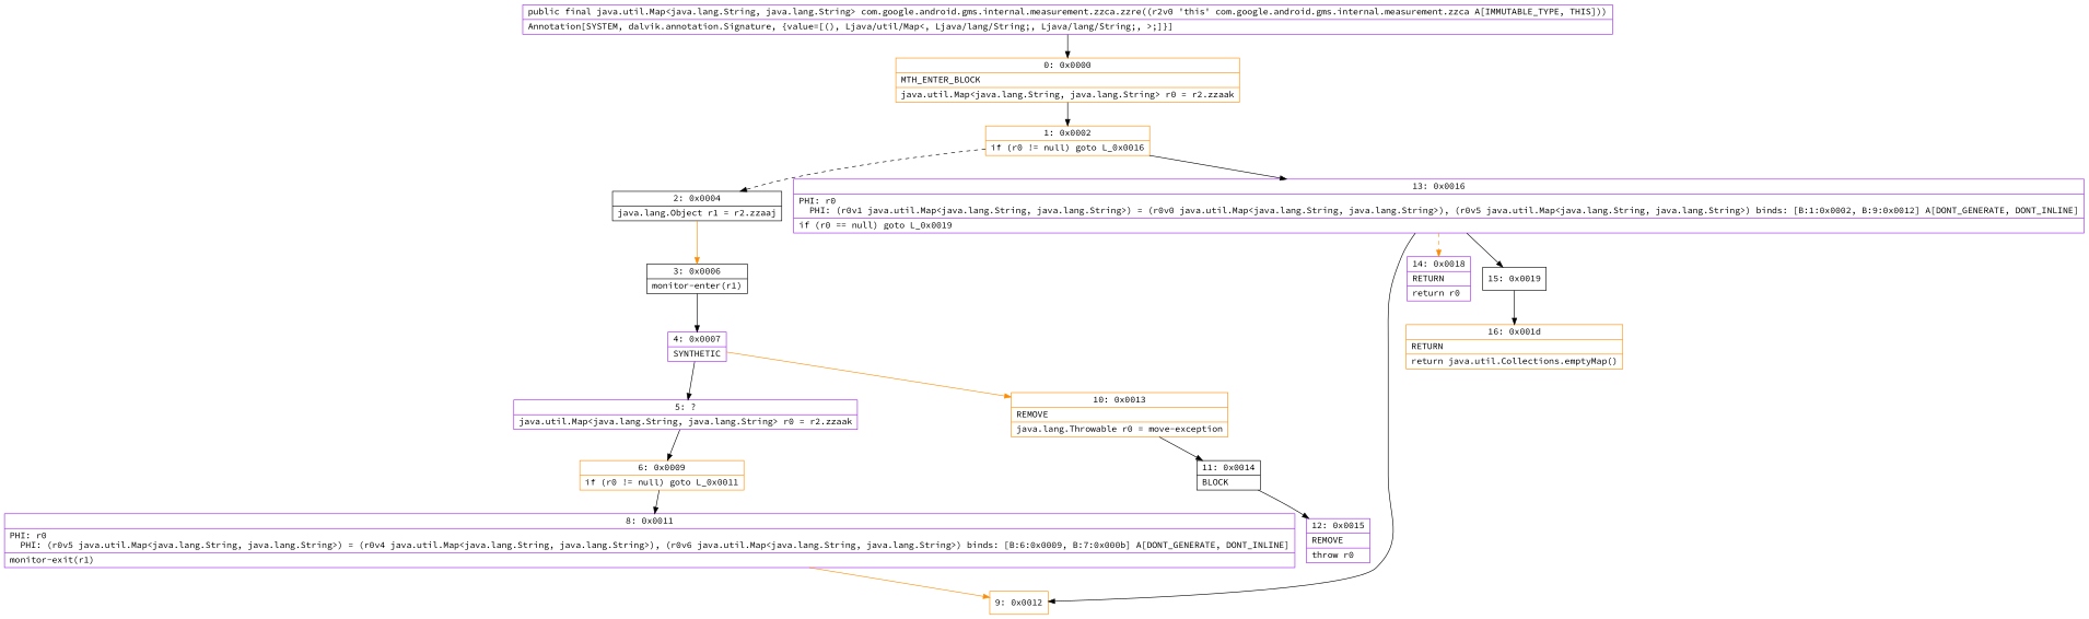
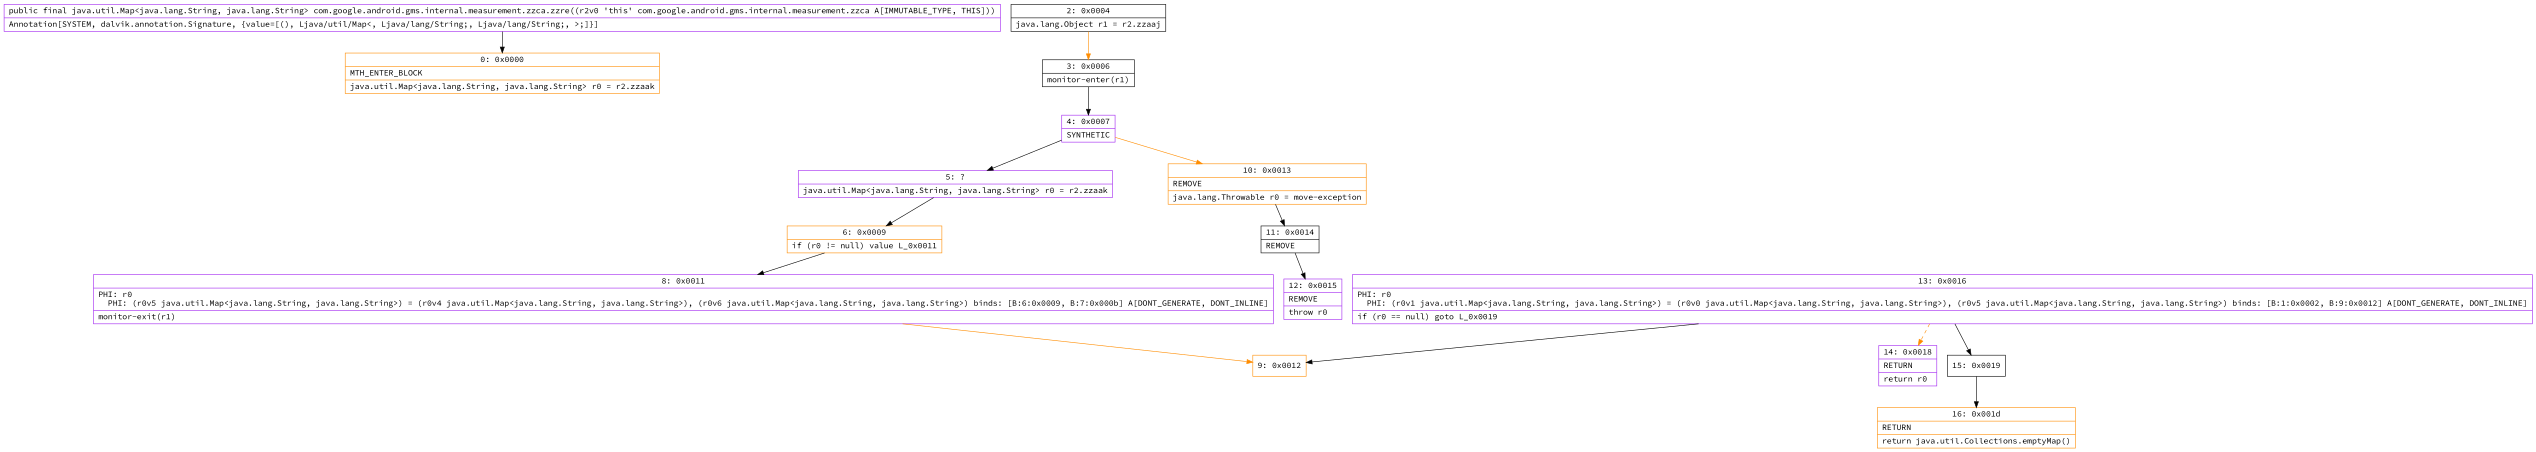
  digraph {
    fontname="Source Code Pro"
    node [color=purple fontname="Source Code Pro" shape=record]
    edge [color=black fontname="Source Code Pro"]
    n1 [color=darkorange label="{0\:\ 0x0000|MTH_ENTER_BLOCK\l|java.util.Map\<java.lang.String, java.lang.String\> r0 = r2.zzaak\l}"]
-   n2 [color=darkorange label="{1\:\ 0x0002|if (r0 != null) goto L_0x0016\l}"]
    n3 [color=black label="{2\:\ 0x0004|java.lang.Object r1 = r2.zzaaj\l}"]
    n4 [label="{13\:\ 0x0016|PHI: r0 \l  PHI: (r0v1 java.util.Map\<java.lang.String, java.lang.String\>) = (r0v0 java.util.Map\<java.lang.String, java.lang.String\>), (r0v5 java.util.Map\<java.lang.String, java.lang.String\>) binds: [B:1:0x0002, B:9:0x0012] A[DONT_GENERATE, DONT_INLINE]\l|if (r0 == null) goto L_0x0019\l}"]
    n5 [color=black label="{3\:\ 0x0006|monitor\-enter(r1)\l}"]
    n6 [color=darkorange label="{9\:\ 0x0012}"]
    n7 [label="{14\:\ 0x0018|RETURN\l|return r0\l}"]
    n8 [color=black label="{15\:\ 0x0019}"]
    n9 [label="{4\:\ 0x0007|SYNTHETIC\l}"]
    n10 [label="{5\:\ ?|java.util.Map\<java.lang.String, java.lang.String\> r0 = r2.zzaak\l}"]
    n11 [color=darkorange label="{10\:\ 0x0013|REMOVE\l|java.lang.Throwable r0 = move\-exception\l}"]
-   n12 [color=darkorange label="{6\:\ 0x0009|if (r0 != null) goto L_0x0011\l}"]
-   n13 [color=black label="{11\:\ 0x0014|BLOCK\l}"]
+   n12 [color=darkorange label="{6\:\ 0x0009|if (r0 != null) value L_0x0011\l}"]
+   n13 [color=black label="{11\:\ 0x0014|REMOVE\l}"]
    n14 [label="{8\:\ 0x0011|PHI: r0 \l  PHI: (r0v5 java.util.Map\<java.lang.String, java.lang.String\>) = (r0v4 java.util.Map\<java.lang.String, java.lang.String\>), (r0v6 java.util.Map\<java.lang.String, java.lang.String\>) binds: [B:6:0x0009, B:7:0x000b] A[DONT_GENERATE, DONT_INLINE]\l|monitor\-exit(r1)\l}"]
    n15 [label="{12\:\ 0x0015|REMOVE\l|throw r0\l}"]
    n16 [color=darkorange label="{16\:\ 0x001d|RETURN\l|return java.util.Collections.emptyMap()\l}"]
    n17 [label="{public final java.util.Map\<java.lang.String, java.lang.String\> com.google.android.gms.internal.measurement.zzca.zzre((r2v0 'this' com.google.android.gms.internal.measurement.zzca A[IMMUTABLE_TYPE, THIS]))  | Annotation[SYSTEM, dalvik.annotation.Signature, \{value=[(), Ljava\/util\/Map\<, Ljava\/lang\/String;, Ljava\/lang\/String;, \>;]\}]\l}"]
-   n1 -> n2
-   n2 -> n3 [style=dashed]
-   n2 -> n4
    n3 -> n5 [color=darkorange]
    n4 -> n6
    n4 -> n7 [color=darkorange style=dashed]
    n4 -> n8
    n5 -> n9
    n8 -> n16
    n9 -> n10
    n9 -> n11 [color=darkorange]
    n10 -> n12
    n11 -> n13
    n12 -> n14
    n13 -> n15
    n14 -> n6 [color=darkorange]
    n17 -> n1
  }
